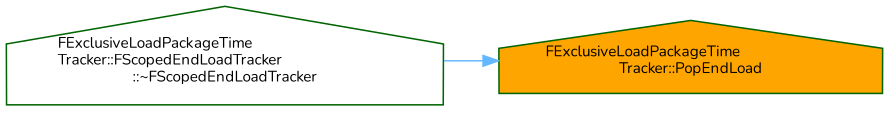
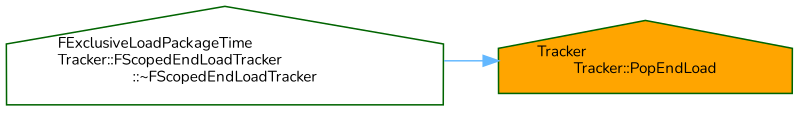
  digraph {
    rankdir=RL
    fontname=Nunito
    node [color=darkgreen fontname=Nunito fontsize=10 shape=house style=filled]
-   n1 [fillcolor=orange fontcolor=black height=0.2 label="FExclusiveLoadPackageTime\lTracker::PopEndLoad" width=0.4]
+   n1 [fillcolor=orange fontcolor=black height=0.2 label="Tracker\lTracker::PopEndLoad" width=0.4]
    n2 [fillcolor=white height=0.2 label="FExclusiveLoadPackageTime\lTracker::FScopedEndLoadTracker\l::~FScopedEndLoadTracker" width=0.4]
    n1 -> n2 [color=steelblue1 dir=back fontname=Nunito fontsize=10 labelfontname=Helvetica labelfontsize=10 style=solid]
  }
